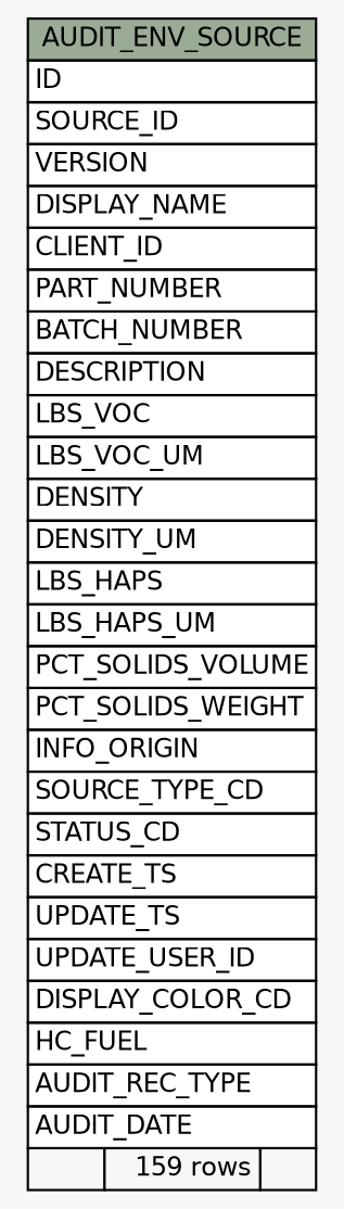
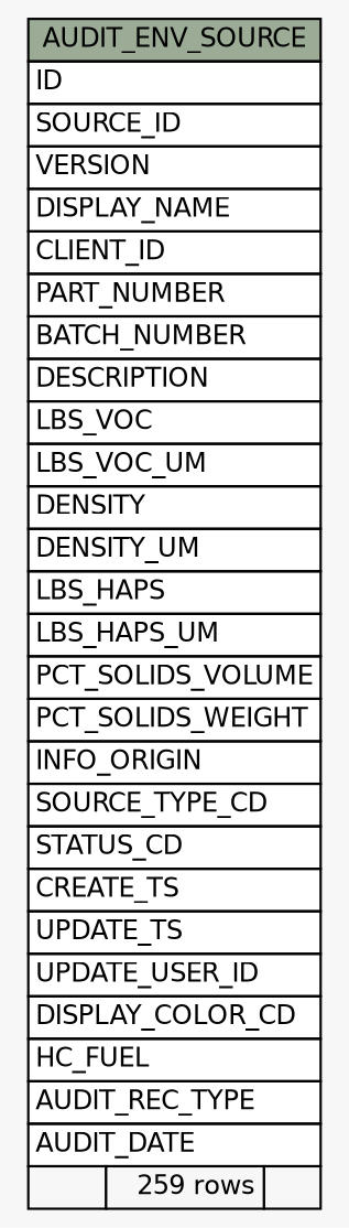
  digraph {
    bgcolor="#f7f7f7"
    fontname=Helvetica
    fontsize=11
    nodesep=0.18
    rankdir=RL
    ranksep=0.46
-   n1 [fontname=Helvetica fontsize=11 label=<     <TABLE BORDER="0" CELLBORDER="1" CELLSPACING="0" BGCOLOR="#ffffff">       <TR><TD COLSPAN="3" BGCOLOR="#9bab96" ALIGN="CENTER">AUDIT_ENV_SOURCE</TD></TR>       <TR><TD PORT="ID" COLSPAN="3" ALIGN="LEFT">ID</TD></TR>       <TR><TD PORT="SOURCE_ID" COLSPAN="3" ALIGN="LEFT">SOURCE_ID</TD></TR>       <TR><TD PORT="VERSION" COLSPAN="3" ALIGN="LEFT">VERSION</TD></TR>       <TR><TD PORT="DISPLAY_NAME" COLSPAN="3" ALIGN="LEFT">DISPLAY_NAME</TD></TR>       <TR><TD PORT="CLIENT_ID" COLSPAN="3" ALIGN="LEFT">CLIENT_ID</TD></TR>       <TR><TD PORT="PART_NUMBER" COLSPAN="3" ALIGN="LEFT">PART_NUMBER</TD></TR>       <TR><TD PORT="BATCH_NUMBER" COLSPAN="3" ALIGN="LEFT">BATCH_NUMBER</TD></TR>       <TR><TD PORT="DESCRIPTION" COLSPAN="3" ALIGN="LEFT">DESCRIPTION</TD></TR>       <TR><TD PORT="LBS_VOC" COLSPAN="3" ALIGN="LEFT">LBS_VOC</TD></TR>       <TR><TD PORT="LBS_VOC_UM" COLSPAN="3" ALIGN="LEFT">LBS_VOC_UM</TD></TR>       <TR><TD PORT="DENSITY" COLSPAN="3" ALIGN="LEFT">DENSITY</TD></TR>       <TR><TD PORT="DENSITY_UM" COLSPAN="3" ALIGN="LEFT">DENSITY_UM</TD></TR>       <TR><TD PORT="LBS_HAPS" COLSPAN="3" ALIGN="LEFT">LBS_HAPS</TD></TR>       <TR><TD PORT="LBS_HAPS_UM" COLSPAN="3" ALIGN="LEFT">LBS_HAPS_UM</TD></TR>       <TR><TD PORT="PCT_SOLIDS_VOLUME" COLSPAN="3" ALIGN="LEFT">PCT_SOLIDS_VOLUME</TD></TR>       <TR><TD PORT="PCT_SOLIDS_WEIGHT" COLSPAN="3" ALIGN="LEFT">PCT_SOLIDS_WEIGHT</TD></TR>       <TR><TD PORT="INFO_ORIGIN" COLSPAN="3" ALIGN="LEFT">INFO_ORIGIN</TD></TR>       <TR><TD PORT="SOURCE_TYPE_CD" COLSPAN="3" ALIGN="LEFT">SOURCE_TYPE_CD</TD></TR>       <TR><TD PORT="STATUS_CD" COLSPAN="3" ALIGN="LEFT">STATUS_CD</TD></TR>       <TR><TD PORT="CREATE_TS" COLSPAN="3" ALIGN="LEFT">CREATE_TS</TD></TR>       <TR><TD PORT="UPDATE_TS" COLSPAN="3" ALIGN="LEFT">UPDATE_TS</TD></TR>       <TR><TD PORT="UPDATE_USER_ID" COLSPAN="3" ALIGN="LEFT">UPDATE_USER_ID</TD></TR>       <TR><TD PORT="DISPLAY_COLOR_CD" COLSPAN="3" ALIGN="LEFT">DISPLAY_COLOR_CD</TD></TR>       <TR><TD PORT="HC_FUEL" COLSPAN="3" ALIGN="LEFT">HC_FUEL</TD></TR>       <TR><TD PORT="AUDIT_REC_TYPE" COLSPAN="3" ALIGN="LEFT">AUDIT_REC_TYPE</TD></TR>       <TR><TD PORT="AUDIT_DATE" COLSPAN="3" ALIGN="LEFT">AUDIT_DATE</TD></TR>       <TR><TD ALIGN="LEFT" BGCOLOR="#f7f7f7">  </TD><TD ALIGN="RIGHT" BGCOLOR="#f7f7f7">159 rows</TD><TD ALIGN="RIGHT" BGCOLOR="#f7f7f7">  </TD></TR>     </TABLE>> shape=plaintext]
+   n1 [fontname=Helvetica fontsize=11 label=<     <TABLE BORDER="0" CELLBORDER="1" CELLSPACING="0" BGCOLOR="#ffffff">       <TR><TD COLSPAN="3" BGCOLOR="#9bab96" ALIGN="CENTER">AUDIT_ENV_SOURCE</TD></TR>       <TR><TD PORT="ID" COLSPAN="3" ALIGN="LEFT">ID</TD></TR>       <TR><TD PORT="SOURCE_ID" COLSPAN="3" ALIGN="LEFT">SOURCE_ID</TD></TR>       <TR><TD PORT="VERSION" COLSPAN="3" ALIGN="LEFT">VERSION</TD></TR>       <TR><TD PORT="DISPLAY_NAME" COLSPAN="3" ALIGN="LEFT">DISPLAY_NAME</TD></TR>       <TR><TD PORT="CLIENT_ID" COLSPAN="3" ALIGN="LEFT">CLIENT_ID</TD></TR>       <TR><TD PORT="PART_NUMBER" COLSPAN="3" ALIGN="LEFT">PART_NUMBER</TD></TR>       <TR><TD PORT="BATCH_NUMBER" COLSPAN="3" ALIGN="LEFT">BATCH_NUMBER</TD></TR>       <TR><TD PORT="DESCRIPTION" COLSPAN="3" ALIGN="LEFT">DESCRIPTION</TD></TR>       <TR><TD PORT="LBS_VOC" COLSPAN="3" ALIGN="LEFT">LBS_VOC</TD></TR>       <TR><TD PORT="LBS_VOC_UM" COLSPAN="3" ALIGN="LEFT">LBS_VOC_UM</TD></TR>       <TR><TD PORT="DENSITY" COLSPAN="3" ALIGN="LEFT">DENSITY</TD></TR>       <TR><TD PORT="DENSITY_UM" COLSPAN="3" ALIGN="LEFT">DENSITY_UM</TD></TR>       <TR><TD PORT="LBS_HAPS" COLSPAN="3" ALIGN="LEFT">LBS_HAPS</TD></TR>       <TR><TD PORT="LBS_HAPS_UM" COLSPAN="3" ALIGN="LEFT">LBS_HAPS_UM</TD></TR>       <TR><TD PORT="PCT_SOLIDS_VOLUME" COLSPAN="3" ALIGN="LEFT">PCT_SOLIDS_VOLUME</TD></TR>       <TR><TD PORT="PCT_SOLIDS_WEIGHT" COLSPAN="3" ALIGN="LEFT">PCT_SOLIDS_WEIGHT</TD></TR>       <TR><TD PORT="INFO_ORIGIN" COLSPAN="3" ALIGN="LEFT">INFO_ORIGIN</TD></TR>       <TR><TD PORT="SOURCE_TYPE_CD" COLSPAN="3" ALIGN="LEFT">SOURCE_TYPE_CD</TD></TR>       <TR><TD PORT="STATUS_CD" COLSPAN="3" ALIGN="LEFT">STATUS_CD</TD></TR>       <TR><TD PORT="CREATE_TS" COLSPAN="3" ALIGN="LEFT">CREATE_TS</TD></TR>       <TR><TD PORT="UPDATE_TS" COLSPAN="3" ALIGN="LEFT">UPDATE_TS</TD></TR>       <TR><TD PORT="UPDATE_USER_ID" COLSPAN="3" ALIGN="LEFT">UPDATE_USER_ID</TD></TR>       <TR><TD PORT="DISPLAY_COLOR_CD" COLSPAN="3" ALIGN="LEFT">DISPLAY_COLOR_CD</TD></TR>       <TR><TD PORT="HC_FUEL" COLSPAN="3" ALIGN="LEFT">HC_FUEL</TD></TR>       <TR><TD PORT="AUDIT_REC_TYPE" COLSPAN="3" ALIGN="LEFT">AUDIT_REC_TYPE</TD></TR>       <TR><TD PORT="AUDIT_DATE" COLSPAN="3" ALIGN="LEFT">AUDIT_DATE</TD></TR>       <TR><TD ALIGN="LEFT" BGCOLOR="#f7f7f7">  </TD><TD ALIGN="RIGHT" BGCOLOR="#f7f7f7">259 rows</TD><TD ALIGN="RIGHT" BGCOLOR="#f7f7f7">  </TD></TR>     </TABLE>> shape=plaintext]
  }
